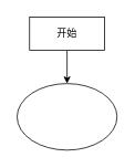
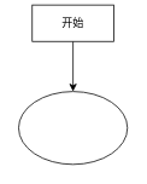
  <mxCell id="0" />
  <mxCell id="1" parent="0" />
  <mxCell id="2" style="edgeStyle=none;rounded=0;orthogonalLoop=1;jettySize=auto;html=1;exitX=0.5;exitY=1;exitDx=0;exitDy=0;entryX=0.5;entryY=0;entryDx=0;entryDy=0;" edge="1" parent="1" source="3" target="4"><mxGeometry relative="1" as="geometry" /></mxCell>
- <mxCell id="3" value="&lt;div&gt;开始&lt;/div&gt;" style="rounded=0;whiteSpace=wrap;html=1;" vertex="1" parent="1"><mxGeometry x="35" y="20" width="90" height="40" as="geometry" /></mxCell>
+ <mxCell id="3" value="&lt;div&gt;开始&lt;/div&gt;" style="rounded=0;whiteSpace=wrap;html=1;" vertex="1" parent="1"><mxGeometry x="35" y="5" width="90" height="40" as="geometry" /></mxCell>
  <mxCell id="4" value="" style="ellipse;whiteSpace=wrap;html=1;" vertex="1" parent="1"><mxGeometry x="20" y="100" width="120" height="80" as="geometry" /></mxCell>
